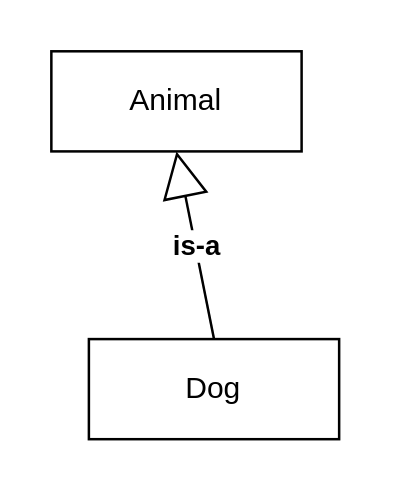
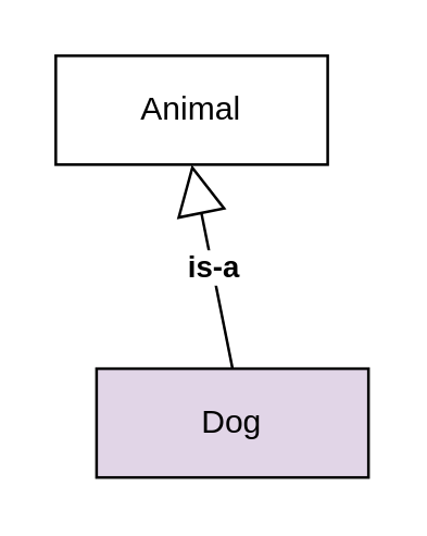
  <mxCell id="0" />
  <mxCell id="1" parent="0" />
  <mxCell id="2" value="Animal" style="whiteSpace=wrap;html=1;align=center;" vertex="1" parent="1"><mxGeometry x="20" y="20" width="100" height="40" as="geometry" /></mxCell>
- <mxCell id="3" value="Dog" style="whiteSpace=wrap;html=1;align=center;" vertex="1" parent="1"><mxGeometry x="35" y="135" width="100" height="40" as="geometry" /></mxCell>
+ <mxCell id="3" value="Dog" style="whiteSpace=wrap;html=1;align=center;fillColor=#e1d5e7;" vertex="1" parent="1"><mxGeometry x="35" y="135" width="100" height="40" as="geometry" /></mxCell>
  <mxCell id="4" value="&lt;b&gt;is-a&lt;/b&gt;" style="endArrow=block;endSize=16;endFill=0;html=1;entryX=0.5;entryY=1;entryDx=0;entryDy=0;" edge="1" parent="1" target="2"><mxGeometry width="160" relative="1" as="geometry"><mxPoint x="85" y="135" as="sourcePoint" /><mxPoint x="245" y="195" as="targetPoint" /></mxGeometry></mxCell>
